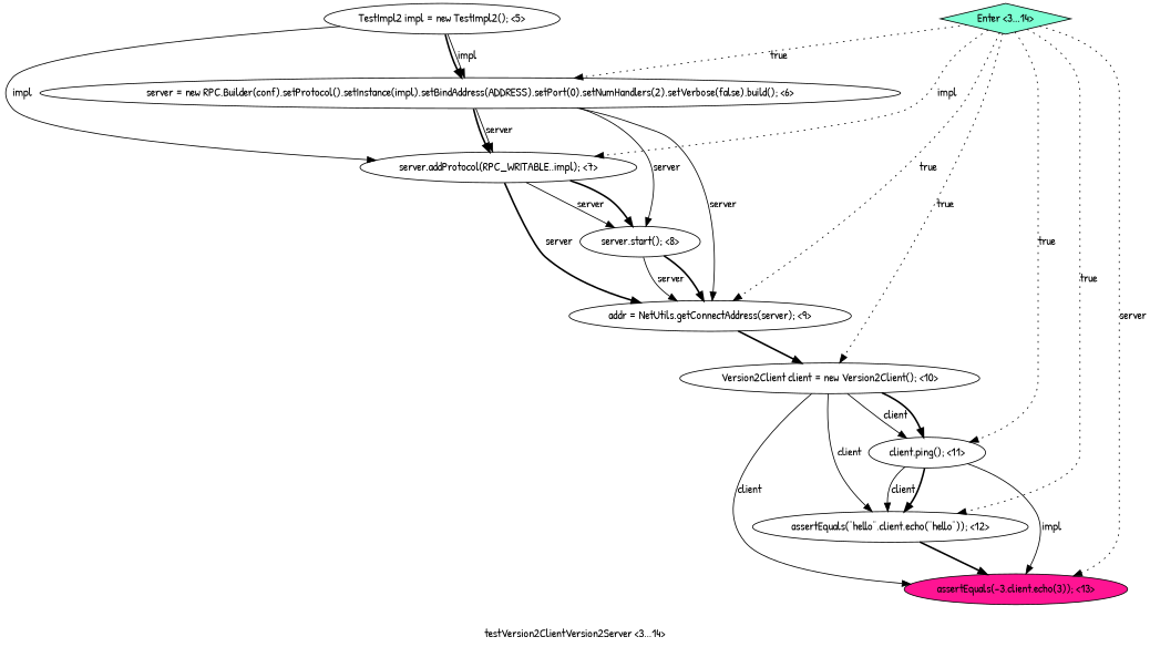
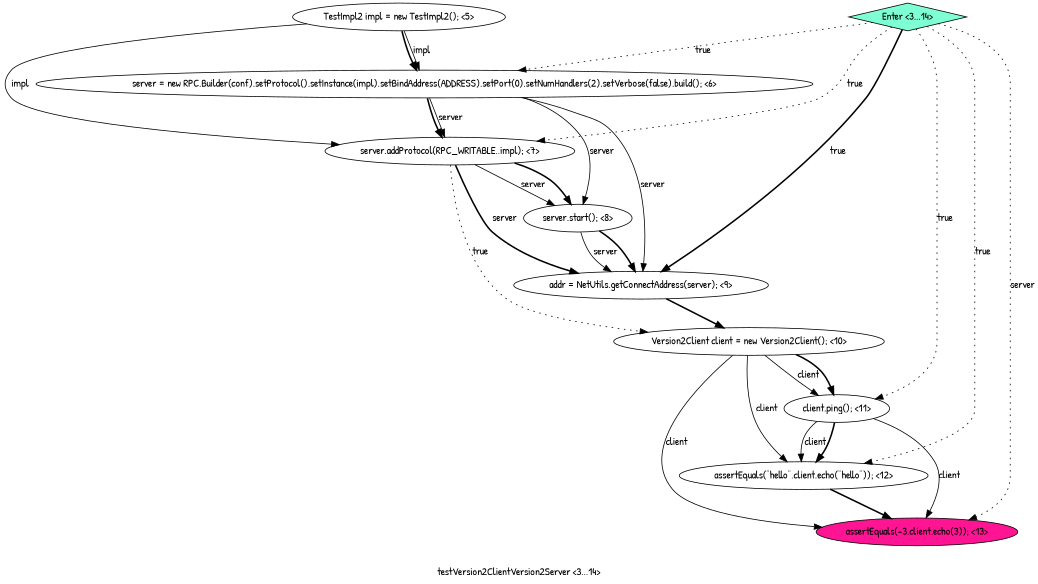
  digraph {
    fontname="Patrick Hand"
    label="testVersion2ClientVersion2Server <3...14>"
    node [fillcolor=white fontname="Patrick Hand" shape=ellipse style=filled]
    edge [fontname="Patrick Hand" style=solid]
    n1 [label="Version2Client client = new Version2Client(); <10>"]
    n2 [fillcolor=deeppink label="assertEquals(-3,client.echo(3)); <13>"]
    n3 [label="assertEquals(\"hello\",client.echo(\"hello\")); <12>"]
    n4 [label="client.ping(); <11>"]
    n5 [label="addr = NetUtils.getConnectAddress(server); <9>"]
    n6 [fillcolor=aquamarine label="Enter <3...14>" shape=diamond]
    n7 [label="server = new RPC.Builder(conf).setProtocol().setInstance(impl).setBindAddress(ADDRESS).setPort(0).setNumHandlers(2).setVerbose(false).build(); <6>"]
    n8 [label="server.addProtocol(RPC_WRITABLE,,impl); <7>"]
    n9 [label="server.start(); <8>"]
    n10 [label="TestImpl2 impl = new TestImpl2(); <5>"]
    n1 -> n2 [label=client]
    n1 -> n3 [label=client]
    n1 -> n4 [label=client]
    n1 -> n4 [style=bold]
    n3 -> n2 [style=bold]
-   n4 -> n2 [label=impl]
+   n4 -> n2 [label=client]
    n4 -> n3 [label=client]
    n4 -> n3 [style=bold]
    n5 -> n1 [style=bold]
-   n6 -> n1 [label=true style=dotted]
+   n8 -> n1 [label=true style=dotted]
    n6 -> n2 [label=server style=dotted]
    n6 -> n3 [label=true style=dotted]
    n6 -> n4 [label=true style=dotted]
-   n6 -> n5 [label=true style=dotted]
+   n6 -> n5 [label=true style=bold]
    n6 -> n7 [label=true style=dotted]
-   n6 -> n8 [label=impl style=dotted]
+   n6 -> n8 [label=true style=dotted]
    n7 -> n5 [label=server]
    n7 -> n8 [label=server]
    n7 -> n8 [style=bold]
    n7 -> n9 [label=server]
    n8 -> n5 [label=server style=bold]
    n8 -> n9 [label=server]
    n8 -> n9 [style=bold]
    n9 -> n5 [label=server]
    n9 -> n5 [style=bold]
    n10 -> n7 [label=impl]
    n10 -> n7 [style=bold]
    n10 -> n8 [label=impl]
  }
